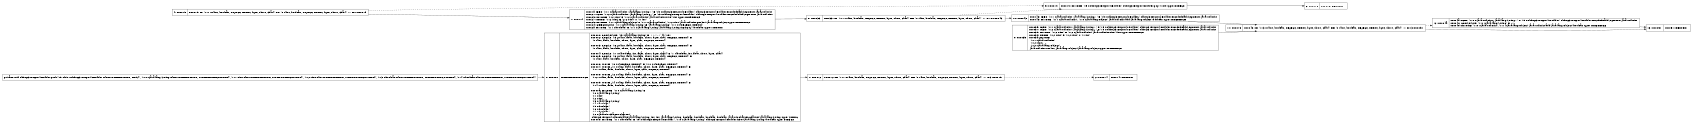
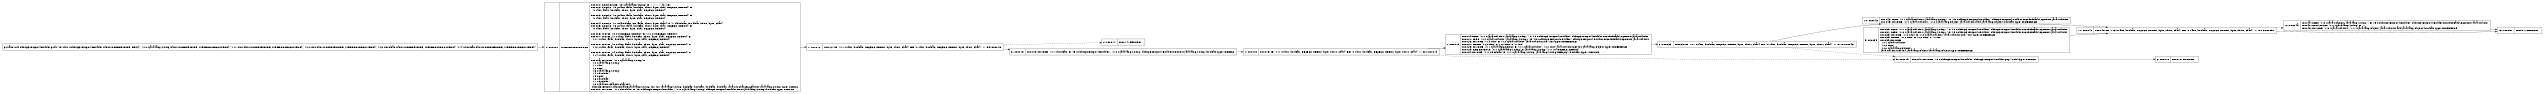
  digraph {
    rankdir=LR
    node [shape=record]
-   n1 [label="{0\:\ 0x0000|MTH_ENTER_BLOCK\l|0x0000: CONST_STR  (r3 I:java.lang.String) =  \" \"\<\>^`\{\}\|\/?#\" \l0x0002: CONST  (r5 I:?[int, float, boolean, short, byte, char, OBJECT, ARRAY]) = \l  (0 ?[int, float, boolean, short, byte, char, OBJECT, ARRAY])\l \l0x0003: CONST  (r6 I:?[int, float, boolean, short, byte, char, OBJECT, ARRAY]) = \l  (0 ?[int, float, boolean, short, byte, char, OBJECT, ARRAY])\l \l0x0004: CONST  (r7 I:?[boolean, int, float, short, byte, char]) = (1 ?[boolean, int, float, short, byte, char]) \l0x0005: CONST  (r8 I:?[int, float, boolean, short, byte, char, OBJECT, ARRAY]) = \l  (0 ?[int, float, boolean, short, byte, char, OBJECT, ARRAY])\l \l0x0006: MOVE  (r0 I:?[OBJECT, ARRAY]) = (r10 I:?[OBJECT, ARRAY]) \l0x0007: MOVE  (r1 I:?[int, float, boolean, short, byte, char, OBJECT, ARRAY]) = \l  (r11 I:?[int, float, boolean, short, byte, char, OBJECT, ARRAY])\l \l0x0008: MOVE  (r2 I:?[int, float, boolean, short, byte, char, OBJECT, ARRAY]) = \l  (r12 I:?[int, float, boolean, short, byte, char, OBJECT, ARRAY])\l \l0x0009: MOVE  (r4 I:?[int, float, boolean, short, byte, char, OBJECT, ARRAY]) = \l  (r14 I:?[int, float, boolean, short, byte, char, OBJECT, ARRAY])\l \l0x000a: INVOKE  (r10 I:java.lang.String) = \l  (r0 I:java.lang.String)\l  (r1 I:int)\l  (r2 I:int)\l  (r3 I:java.lang.String)\l  (r4 I:boolean)\l  (r5 I:boolean)\l  (r6 I:boolean)\l  (r7 I:boolean)\l  (r8 I:java.nio.charset.Charset)\l okhttp3.HttpUrl.canonicalize(java.lang.String, int, int, java.lang.String, boolean, boolean, boolean, boolean, java.nio.charset.Charset):java.lang.String type: STATIC \l0x000e: INVOKE  (r11 I:boolean) = (r9 I:okhttp3.HttpUrl$Builder), (r10 I:java.lang.String) okhttp3.HttpUrl.Builder.isDot(java.lang.String):boolean type: DIRECT \l}"]
+   n1 [label="{0\:\ 0x0000|MTH_ENTER_BLOCK\l|0x0000: CONST_STR  (r3 I:java.lang.String) =  \" \"\<\>^`\{\}\|\/?#\" \l0x0002: CONST  (r5 I:?[int, float, boolean, short, byte, char, OBJECT, ARRAY]) = \l  (0 ?[int, float, boolean, short, byte, char, OBJECT, ARRAY])\l \l0x0003: CONST  (r6 I:?[int, float, boolean, short, byte, char, OBJECT, ARRAY]) = \l  (0 ?[int, float, boolean, short, byte, char, OBJECT, ARRAY])\l \l0x0004: CONST  (r7 I:?[boolean, int, float, short, byte, char]) = (1 ?[boolean, int, float, short, byte, char]) \l0x0005: CONST  (r8 I:?[int, float, boolean, short, byte, char, OBJECT, ARRAY]) = \l  (0 ?[int, float, boolean, short, byte, char, OBJECT, ARRAY])\l \l0x0006: MOVE  (r0 I:?[OBJECT, ARRAY]) = (r10 I:?[OBJECT, ARRAY]) \l0x0007: MOVE  (r1 I:?[int, float, boolean, short, byte, char, OBJECT, ARRAY]) = \l  (r11 I:?[int, float, boolean, short, byte, char, OBJECT, ARRAY])\l \l0x0008: MOVE  (r2 I:?[int, float, boolean, short, byte, char, OBJECT, ARRAY]) = \l  (r12 I:?[int, float, boolean, short, byte, char, OBJECT, ARRAY])\l \l0x0009: MOVE  (r4 I:?[int, float, boolean, short, byte, char, OBJECT, ARRAY]) = \l  (r14 I:?[int, float, boolean, short, byte, char, OBJECT, ARRAY])\l \l0x000a: INVOKE  (r10 I:java.lang.String) = \l  (r0 I:java.lang.String)\l  (r1 I:int)\l  (r2 I:int)\l  (r3 I:java.lang.String)\l  (r4 I:boolean)\l  (r5 I:get)\l  (r6 I:boolean)\l  (r7 I:boolean)\l  (r8 I:java.nio.charset.Charset)\l okhttp3.HttpUrl.canonicalize(java.lang.String, int, int, java.lang.String, boolean, boolean, boolean, boolean, java.nio.charset.Charset):java.lang.String type: STATIC \l0x000e: INVOKE  (r11 I:boolean) = (r9 I:okhttp3.HttpUrl$Builder), (r10 I:java.lang.String) okhttp3.HttpUrl.Builder.isDot(java.lang.String):boolean type: DIRECT \l}"]
    n2 [label="{1\:\ 0x0012|0x0012: IF  (r11 I:?[int, boolean, OBJECT, ARRAY, byte, short, char]) == (0 ?[int, boolean, OBJECT, ARRAY, byte, short, char])  \-\> B:3:0x0015 \l}"]
    n3 [label="{2\:\ 0x0014|0x0014: RETURN   \l}"]
+   n4 [label="{3\:\ 0x0015|0x0015: INVOKE  (r11 I:boolean) = (r9 I:okhttp3.HttpUrl$Builder), (r10 I:java.lang.String) okhttp3.HttpUrl.Builder.isDotDot(java.lang.String):boolean type: DIRECT \l}"]
    n5 [label="{4\:\ 0x0019|0x0019: IF  (r11 I:?[int, boolean, OBJECT, ARRAY, byte, short, char]) == (0 ?[int, boolean, OBJECT, ARRAY, byte, short, char])  \-\> B:7:0x001f \l}"]
    n6 [label="{5\:\ 0x001b|0x001b: INVOKE  (r9 I:okhttp3.HttpUrl$Builder) okhttp3.HttpUrl.Builder.pop():void type: DIRECT \l}"]
    n7 [label="{7\:\ 0x001f|0x001f: IGET  (r11 I:java.util.List\<java.lang.String\>) = (r9 I:okhttp3.HttpUrl$Builder) okhttp3.HttpUrl.Builder.encodedPathSegments java.util.List \l0x0021: IGET  (r12 I:java.util.List\<java.lang.String\>) = (r9 I:okhttp3.HttpUrl$Builder) okhttp3.HttpUrl.Builder.encodedPathSegments java.util.List \l0x0023: INVOKE  (r12 I:int) = (r12 I:java.util.List) java.util.List.size():int type: INTERFACE \l0x0027: ARITH  (r12 I:int) = (r12 I:int) + (\-1 int) \l0x0029: INVOKE  (r11 I:java.lang.Object) = (r11 I:java.util.List), (r12 I:int) java.util.List.get(int):java.lang.Object type: INTERFACE \l0x002d: CHECK_CAST  (r11 I:java.lang.String) = (java.lang.String) (r11 I:?[OBJECT, ARRAY]) \l0x002f: INVOKE  (r11 I:boolean) = (r11 I:java.lang.String) java.lang.String.isEmpty():boolean type: VIRTUAL \l}"]
    n8 [label="{6\:\ 0x001e|0x001e: RETURN   \l}"]
    n9 [label="{8\:\ 0x0033|0x0033: IF  (r11 I:?[int, boolean, OBJECT, ARRAY, byte, short, char]) == (0 ?[int, boolean, OBJECT, ARRAY, byte, short, char])  \-\> B:10:0x0043 \l}"]
    n10 [label="{10\:\ 0x0043|0x0043: IGET  (r11 I:java.util.List\<java.lang.String\>) = (r9 I:okhttp3.HttpUrl$Builder) okhttp3.HttpUrl.Builder.encodedPathSegments java.util.List \l0x0045: INVOKE  (r11 I:java.util.List), (r10 I:java.lang.Object) java.util.List.add(java.lang.Object):boolean type: INTERFACE \l}"]
    n11 [label="{9\:\ 0x0035|0x0035: IGET  (r11 I:java.util.List\<java.lang.String\>) = (r9 I:okhttp3.HttpUrl$Builder) okhttp3.HttpUrl.Builder.encodedPathSegments java.util.List \l0x0037: IGET  (r12 I:java.util.List\<java.lang.String\>) = (r9 I:okhttp3.HttpUrl$Builder) okhttp3.HttpUrl.Builder.encodedPathSegments java.util.List \l0x0039: INVOKE  (r12 I:int) = (r12 I:java.util.List) java.util.List.size():int type: INTERFACE \l0x003d: ARITH  (r12 I:int) = (r12 I:int) + (\-1 int) \l0x003f: INVOKE  \l  (r11 I:java.util.List)\l  (r12 I:int)\l  (r10 I:java.lang.Object)\l java.util.List.set(int, java.lang.Object):java.lang.Object type: INTERFACE \l}"]
    n12 [label="{11\:\ 0x0048|0x0048: IF  (r13 I:?[int, boolean, OBJECT, ARRAY, byte, short, char]) == (0 ?[int, boolean, OBJECT, ARRAY, byte, short, char])  \-\> B:13:0x0051 \l}"]
    n13 [label="{12\:\ 0x004a|0x004a: IGET  (r10 I:java.util.List\<java.lang.String\>) = (r9 I:okhttp3.HttpUrl$Builder) okhttp3.HttpUrl.Builder.encodedPathSegments java.util.List \l0x004c: CONST_STR  (r11 I:java.lang.String) =  \"\" \l0x004e: INVOKE  (r10 I:java.util.List), (r11 I:java.lang.Object) java.util.List.add(java.lang.Object):boolean type: INTERFACE \l}"]
    n14 [label="{13\:\ 0x0051|0x0051: RETURN   \l}"]
    n15 [label="{private void okhttp3.HttpUrl.Builder.push((r9 'this' I:okhttp3.HttpUrl$Builder A[IMMUTABLE_TYPE, THIS]), (r10 I:java.lang.String A[IMMUTABLE_TYPE, METHOD_ARGUMENT]), (r11 I:int A[IMMUTABLE_TYPE, METHOD_ARGUMENT]), (r12 I:int A[IMMUTABLE_TYPE, METHOD_ARGUMENT]), (r13 I:boolean A[IMMUTABLE_TYPE, METHOD_ARGUMENT]), (r14 I:boolean A[IMMUTABLE_TYPE, METHOD_ARGUMENT])) }"]
    n1 -> n2
    n2 -> n3 [style=dashed]
+   n2 -> n4
+   n4 -> n5
    n5 -> n6 [style=dashed]
    n5 -> n7
    n6 -> n8
    n7 -> n9
    n9 -> n6 [style=dashed]
    n9 -> n10
    n10 -> n12
    n11 -> n12
    n12 -> n13 [style=dashed]
    n12 -> n14
    n13 -> n14
    n15 -> n1
  }
